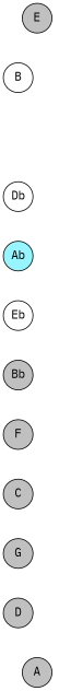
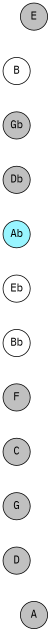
  graph {
    fontname="IBM Plex Mono"
    mindist=.1
    node [fillcolor=gray fontname="IBM Plex Mono" margin=0 shape=circle style=filled]
    edge [fontname="IBM Plex Mono" style=invis]
    E
    B [fillcolor=white]
-   Db [fillcolor=white]
+   Gb
+   Db
    Ab [fillcolor=cadetblue1]
    Eb [fillcolor=white]
-   Bb
+   Bb [fillcolor=white]
    F
    C
    G
    D
    A
    subgraph sub_1 {
      E
      B
+     Gb
      Db
      Ab
      Eb
      Bb
      F
      C
      G
      D
      A
    }
    E -- B
+   B -- Gb
+   Gb -- Db
    Db -- Ab
    Ab -- Eb
    Eb -- Bb
    Bb -- F
    F -- C
    C -- G
    G -- D
    D -- A
    A -- E
  }
